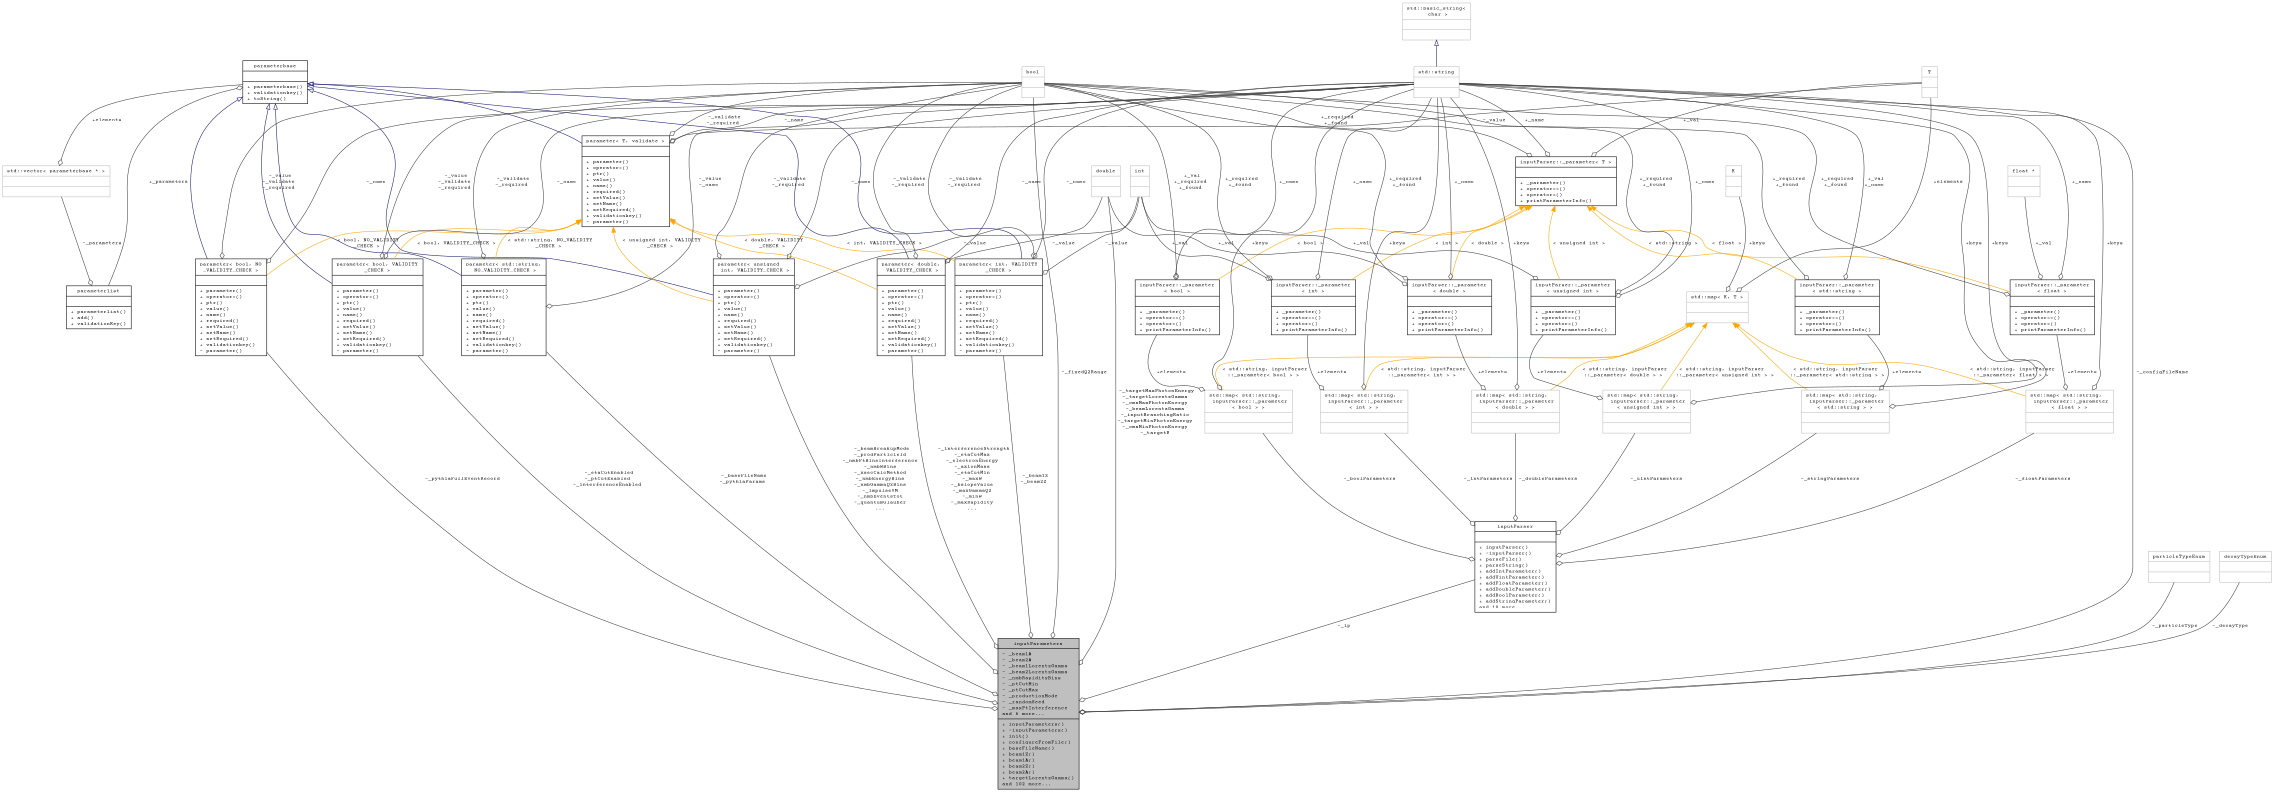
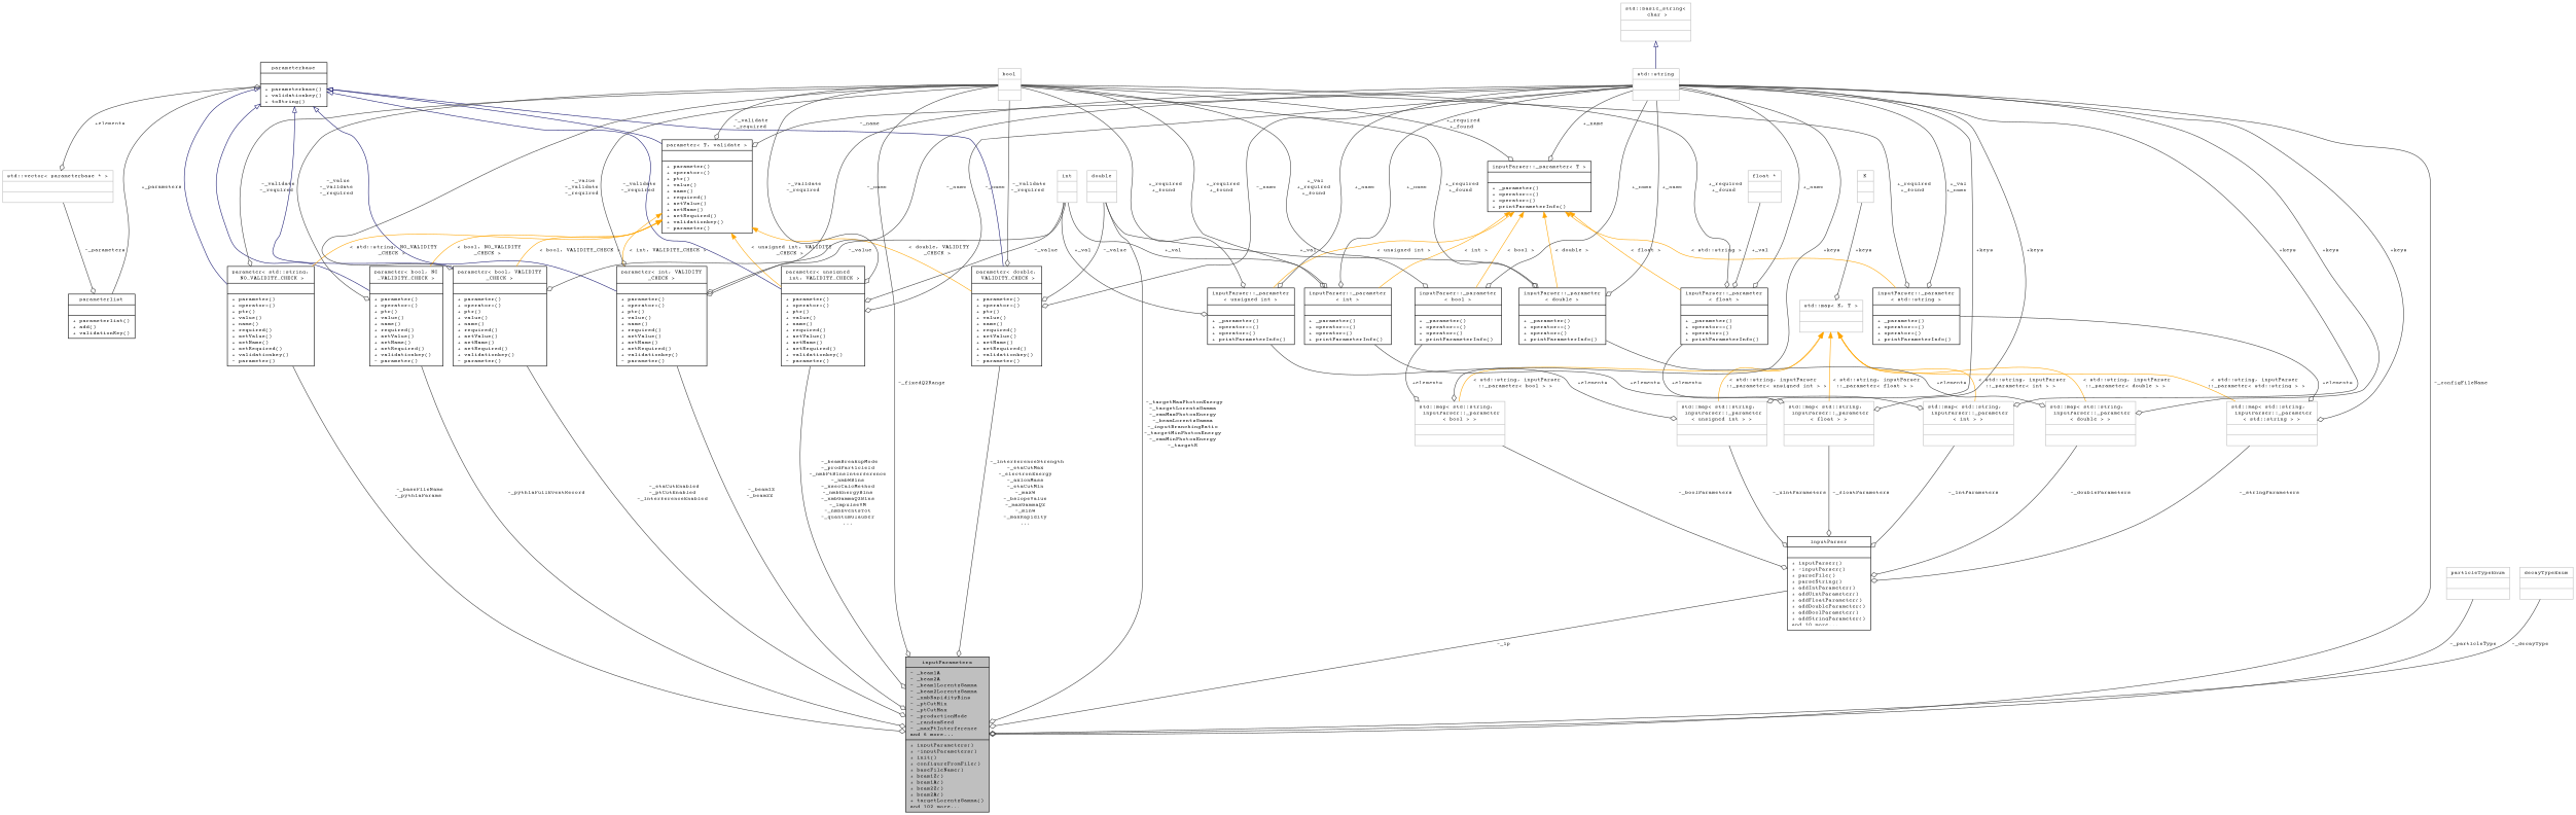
  digraph {
    fontname="Courier Prime"
    node [color=black fontname="Courier Prime" fontsize=10 shape=record]
    edge [arrowhead=odiamond color=grey25 fontname="Courier Prime" fontsize=10 labelfontname=Helvetica labelfontsize=10 style=solid]
    n1 [fillcolor=grey75 fontcolor=black height=0.2 label="{inputParameters\n|- _beam1A\l- _beam2A\l- _beam1LorentzGamma\l- _beam2LorentzGamma\l- _nmbRapidityBins\l- _ptCutMin\l- _ptCutMax\l- _productionMode\l- _randomSeed\l- _maxPtInterference\land 6 more...\l|+ inputParameters()\l+ ~inputParameters()\l+ init()\l+ configureFromFile()\l+ baseFileName()\l+ beam1Z()\l+ beam1A()\l+ beam2Z()\l+ beam2A()\l+ targetLorentzGamma()\land 102 more...\l}" style=filled width=0.4]
    n2 [height=0.2 label="{parameter\< bool, VALIDITY\l_CHECK \>\n||+ parameter()\l+ operator=()\l+ ptr()\l+ value()\l+ name()\l+ required()\l+ setValue()\l+ setName()\l+ setRequired()\l+ validationkey()\l- parameter()\l}" width=0.4]
    n3 [height=0.2 label="{parameterbase\n||+ parameterbase()\l+ validationkey()\l+ toString()\l}" width=0.4]
    n4 [color=grey75 height=0.2 label="{std::vector\< parameterbase * \>\n||}" width=0.4]
    n5 [height=0.2 label="{parameter\< T, validate \>\n||+ parameter()\l+ operator=()\l+ ptr()\l+ value()\l+ name()\l+ required()\l+ setValue()\l+ setName()\l+ setRequired()\l+ validationkey()\l- parameter()\l}" width=0.4]
    n6 [height=0.2 label="{parameter\< bool, NO\l_VALIDITY_CHECK \>\n||+ parameter()\l+ operator=()\l+ ptr()\l+ value()\l+ name()\l+ required()\l+ setValue()\l+ setName()\l+ setRequired()\l+ validationkey()\l- parameter()\l}" width=0.4]
    n7 [height=0.2 label="{parameter\< int, VALIDITY\l_CHECK \>\n||+ parameter()\l+ operator=()\l+ ptr()\l+ value()\l+ name()\l+ required()\l+ setValue()\l+ setName()\l+ setRequired()\l+ validationkey()\l- parameter()\l}" width=0.4]
    n8 [height=0.2 label="{parameter\< std::string,\l NO_VALIDITY_CHECK \>\n||+ parameter()\l+ operator=()\l+ ptr()\l+ value()\l+ name()\l+ required()\l+ setValue()\l+ setName()\l+ setRequired()\l+ validationkey()\l- parameter()\l}" width=0.4]
    n9 [height=0.2 label="{parameter\< unsigned\l int, VALIDITY_CHECK \>\n||+ parameter()\l+ operator=()\l+ ptr()\l+ value()\l+ name()\l+ required()\l+ setValue()\l+ setName()\l+ setRequired()\l+ validationkey()\l- parameter()\l}" width=0.4]
    n10 [height=0.2 label="{parameter\< double,\l VALIDITY_CHECK \>\n||+ parameter()\l+ operator=()\l+ ptr()\l+ value()\l+ name()\l+ required()\l+ setValue()\l+ setName()\l+ setRequired()\l+ validationkey()\l- parameter()\l}" width=0.4]
    n11 [height=0.2 label="{parameterlist\n||+ parameterlist()\l+ add()\l+ validationKey()\l}" width=0.4]
-   n12 [color=grey75 height=0.2 label="{T\n||}" width=0.4]
    n13 [height=0.2 label="{inputParser::_parameter\< T \>\n||+ _parameter()\l+ operator==()\l+ operator\<()\l+ printParameterInfo()\l}" width=0.4]
    n14 [color=grey75 height=0.2 label="{std::map\< K, T \>\n||}" width=0.4]
    n15 [height=0.2 label="{inputParser::_parameter\l\< int \>\n||+ _parameter()\l+ operator==()\l+ operator\<()\l+ printParameterInfo()\l}" width=0.4]
    n16 [height=0.2 label="{inputParser::_parameter\l\< std::string \>\n||+ _parameter()\l+ operator==()\l+ operator\<()\l+ printParameterInfo()\l}" width=0.4]
    n17 [height=0.2 label="{inputParser::_parameter\l\< bool \>\n||+ _parameter()\l+ operator==()\l+ operator\<()\l+ printParameterInfo()\l}" width=0.4]
    n18 [height=0.2 label="{inputParser::_parameter\l\< double \>\n||+ _parameter()\l+ operator==()\l+ operator\<()\l+ printParameterInfo()\l}" width=0.4]
    n19 [height=0.2 label="{inputParser::_parameter\l\< unsigned int \>\n||+ _parameter()\l+ operator==()\l+ operator\<()\l+ printParameterInfo()\l}" width=0.4]
    n20 [height=0.2 label="{inputParser::_parameter\l\< float \>\n||+ _parameter()\l+ operator==()\l+ operator\<()\l+ printParameterInfo()\l}" width=0.4]
    n21 [color=grey75 height=0.2 label="{std::map\< std::string,\l inputParser::_parameter\l\< int \> \>\n||}" width=0.4]
    n22 [color=grey75 height=0.2 label="{std::map\< std::string,\l inputParser::_parameter\l\< std::string \> \>\n||}" width=0.4]
    n23 [color=grey75 height=0.2 label="{std::map\< std::string,\l inputParser::_parameter\l\< bool \> \>\n||}" width=0.4]
    n24 [color=grey75 height=0.2 label="{std::map\< std::string,\l inputParser::_parameter\l\< double \> \>\n||}" width=0.4]
    n25 [color=grey75 height=0.2 label="{std::map\< std::string,\l inputParser::_parameter\l\< unsigned int \> \>\n||}" width=0.4]
    n26 [color=grey75 height=0.2 label="{std::map\< std::string,\l inputParser::_parameter\l\< float \> \>\n||}" width=0.4]
    n27 [color=grey75 height=0.2 label="{bool\n||}" width=0.4]
    n28 [color=grey75 height=0.2 label="{std::string\n||}" width=0.4]
    n29 [height=0.2 label="{inputParser\n||+ inputParser()\l+ ~inputParser()\l+ parseFile()\l+ parseString()\l+ addIntParameter()\l+ addUintParameter()\l+ addFloatParameter()\l+ addDoubleParameter()\l+ addBoolParameter()\l+ addStringParameter()\land 10 more...\l}" width=0.4]
    n30 [color=grey75 height=0.2 label="{std::basic_string\<\l char \>\n||}" width=0.4]
    n31 [color=grey75 height=0.2 label="{double\n||}" width=0.4]
    n32 [color=grey75 height=0.2 label="{int\n||}" width=0.4]
    n33 [color=grey75 height=0.2 label="{K\n||}" width=0.4]
    n34 [color=grey75 height=0.2 label="{float *\n||}" width=0.4]
    n35 [color=grey75 height=0.2 label="{particleTypeEnum\n||}" width=0.4]
    n36 [color=grey75 height=0.2 label="{decayTypeEnum\n||}" width=0.4]
    n2 -> n1 [label=" -_etaCutEnabled\n-_ptCutEnabled\n-_interferenceEnabled"]
    n3 -> n2 [arrowtail=onormal color=midnightblue dir=back arrowhead=""]
    n3 -> n4 [label=" +elements"]
    n3 -> n5 [arrowtail=onormal color=midnightblue dir=back arrowhead=""]
    n3 -> n6 [arrowtail=onormal color=midnightblue dir=back arrowhead=""]
    n3 -> n7 [arrowtail=onormal color=midnightblue dir=back arrowhead=""]
    n3 -> n8 [arrowtail=onormal color=midnightblue dir=back arrowhead=""]
    n3 -> n9 [arrowtail=onormal color=midnightblue dir=back arrowhead=""]
    n3 -> n10 [arrowtail=onormal color=midnightblue dir=back arrowhead=""]
    n4 -> n11 [label=" -_parameters"]
    n5 -> n2 [color=orange dir=back label=" \< bool, VALIDITY_CHECK \>" arrowhead=""]
    n5 -> n6 [color=orange dir=back label=" \< bool, NO_VALIDITY\l_CHECK \>" arrowhead=""]
    n5 -> n7 [color=orange dir=back label=" \< int, VALIDITY_CHECK \>" arrowhead=""]
    n5 -> n8 [color=orange dir=back label=" \< std::string, NO_VALIDITY\l_CHECK \>" arrowhead=""]
    n5 -> n9 [color=orange dir=back label=" \< unsigned int, VALIDITY\l_CHECK \>" arrowhead=""]
    n5 -> n10 [color=orange dir=back label=" \< double, VALIDITY\l_CHECK \>" arrowhead=""]
    n6 -> n1 [label=" -_pythiaFullEventRecord"]
    n7 -> n1 [label=" -_beam1Z\n-_beam2Z"]
    n8 -> n1 [label=" -_baseFileName\n-_pythiaParams"]
    n9 -> n1 [label=" -_beamBreakupMode\n-_prodParticleId\n-_nmbPtBinsInterference\n-_nmbWBins\n-_xsecCalcMethod\n-_nmbEnergyBins\n-_nmbGammaQ2Bins\n-_impulseVM\n-_nmbEventsTot\n-_quantumGlauber\n..."]
    n10 -> n1 [label=" -_interferenceStrength\n-_etaCutMax\n-_electronEnergy\n-_axionMass\n-_etaCutMin\n-_maxW\n-_bslopeValue\n-_maxGammaQ2\n-_minW\n-_maxRapidity\n..."]
    n11 -> n3 [label=" +_parameters"]
-   n12 -> n5 [label=" -_value"]
-   n12 -> n13 [label=" +_val"]
-   n12 -> n14 [label=" +elements"]
    n13 -> n15 [color=orange dir=back label=" \< int \>" arrowhead=""]
    n13 -> n16 [color=orange dir=back label=" \< std::string \>" arrowhead=""]
    n13 -> n17 [color=orange dir=back label=" \< bool \>" arrowhead=""]
    n13 -> n18 [color=orange dir=back label=" \< double \>" arrowhead=""]
    n13 -> n19 [color=orange dir=back label=" \< unsigned int \>" arrowhead=""]
    n13 -> n20 [color=orange dir=back label=" \< float \>" arrowhead=""]
    n14 -> n21 [color=orange dir=back label=" \< std::string, inputParser\l::_parameter\< int \> \>" arrowhead=""]
    n14 -> n22 [color=orange dir=back label=" \< std::string, inputParser\l::_parameter\< std::string \> \>" arrowhead=""]
    n14 -> n23 [color=orange dir=back label=" \< std::string, inputParser\l::_parameter\< bool \> \>" arrowhead=""]
    n14 -> n24 [color=orange dir=back label=" \< std::string, inputParser\l::_parameter\< double \> \>" arrowhead=""]
    n14 -> n25 [color=orange dir=back label=" \< std::string, inputParser\l::_parameter\< unsigned int \> \>" arrowhead=""]
    n14 -> n26 [color=orange dir=back label=" \< std::string, inputParser\l::_parameter\< float \> \>" arrowhead=""]
    n15 -> n21 [label=" +elements"]
    n16 -> n22 [label=" +elements"]
    n17 -> n23 [label=" +elements"]
    n18 -> n24 [label=" +elements"]
    n19 -> n25 [label=" +elements"]
    n20 -> n26 [label=" +elements"]
    n21 -> n29 [label=" -_intParameters"]
    n22 -> n29 [label=" -_stringParameters"]
    n23 -> n29 [label=" -_boolParameters"]
    n24 -> n29 [label=" -_doubleParameters"]
    n25 -> n29 [label=" -_uintParameters"]
    n26 -> n29 [label=" -_floatParameters"]
    n27 -> n1 [label=" -_fixedQ2Range"]
    n27 -> n2 [label=" -_value\n-_validate\n-_required"]
    n27 -> n5 [label=" -_validate\n-_required"]
    n27 -> n6 [label=" -_value\n-_validate\n-_required"]
    n27 -> n7 [label=" -_validate\n-_required"]
    n27 -> n8 [label=" -_validate\n-_required"]
    n27 -> n9 [label=" -_validate\n-_required"]
    n27 -> n10 [label=" -_validate\n-_required"]
    n27 -> n13 [label=" +_required\n+_found"]
    n27 -> n15 [label=" +_required\n+_found"]
    n27 -> n16 [label=" +_required\n+_found"]
    n27 -> n17 [label=" +_val\n+_required\n+_found"]
    n27 -> n18 [label=" +_required\n+_found"]
    n27 -> n19 [label=" +_required\n+_found"]
    n27 -> n20 [label=" +_required\n+_found"]
    n28 -> n1 [label=" -_configFileName"]
    n28 -> n2 [label=" -_name"]
    n28 -> n5 [label=" -_name"]
-   n28 -> n6 [label=" -_name"]
    n28 -> n7 [label=" -_name"]
-   n28 -> n8 [label=" -_value\n-_name"]
    n28 -> n9 [label=" -_name"]
    n28 -> n10 [label=" -_name"]
    n28 -> n13 [label=" +_name"]
    n28 -> n15 [label=" +_name"]
    n28 -> n16 [label=" +_val\n+_name"]
    n28 -> n17 [label=" +_name"]
    n28 -> n18 [label=" +_name"]
    n28 -> n19 [label=" +_name"]
    n28 -> n20 [label=" +_name"]
    n28 -> n21 [label=" +keys"]
    n28 -> n22 [label=" +keys"]
    n28 -> n23 [label=" +keys"]
    n28 -> n24 [label=" +keys"]
    n28 -> n25 [label=" +keys"]
    n28 -> n26 [label=" +keys"]
    n29 -> n1 [label=" -_ip"]
    n30 -> n28 [arrowtail=onormal color=midnightblue dir=back arrowhead=""]
    n31 -> n1 [label=" -_targetMaxPhotonEnergy\n-_targetLorentzGamma\n-_cmsMaxPhotonEnergy\n-_beamLorentzGamma\n-_inputBranchingRatio\n-_targetMinPhotonEnergy\n-_cmsMinPhotonEnergy\n-_targetR"]
    n31 -> n10 [label=" -_value"]
    n31 -> n18 [label=" +_val"]
    n32 -> n7 [label=" -_value"]
    n32 -> n9 [label=" -_value"]
    n32 -> n15 [label=" +_val"]
    n32 -> n19 [label=" +_val"]
    n33 -> n14 [label=" +keys"]
    n34 -> n20 [label=" +_val"]
    n35 -> n1 [label=" -_particleType"]
    n36 -> n1 [label=" -_decayType"]
  }
